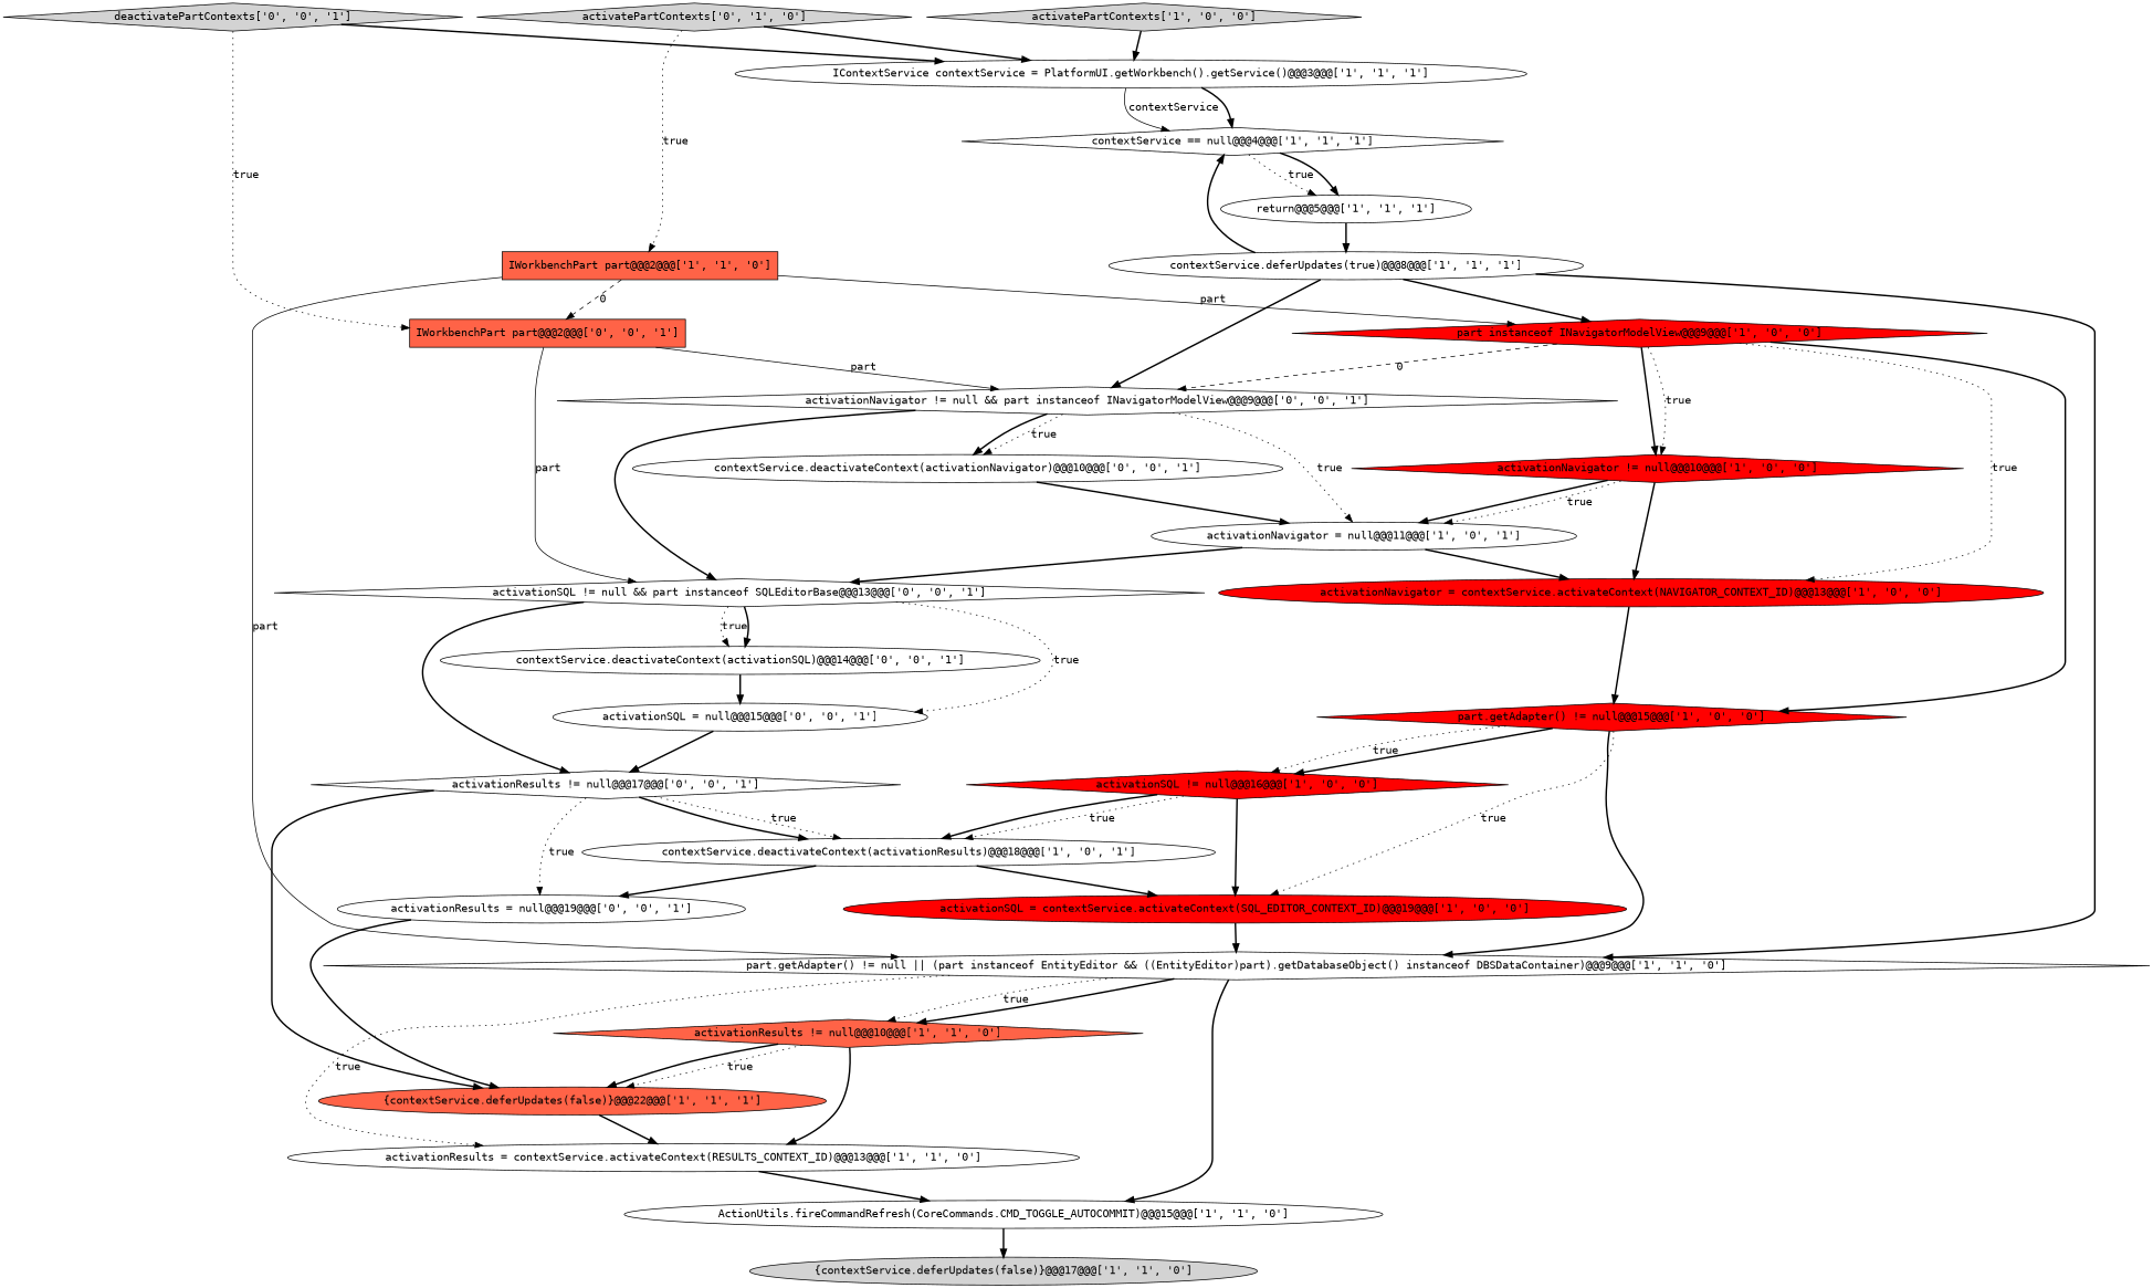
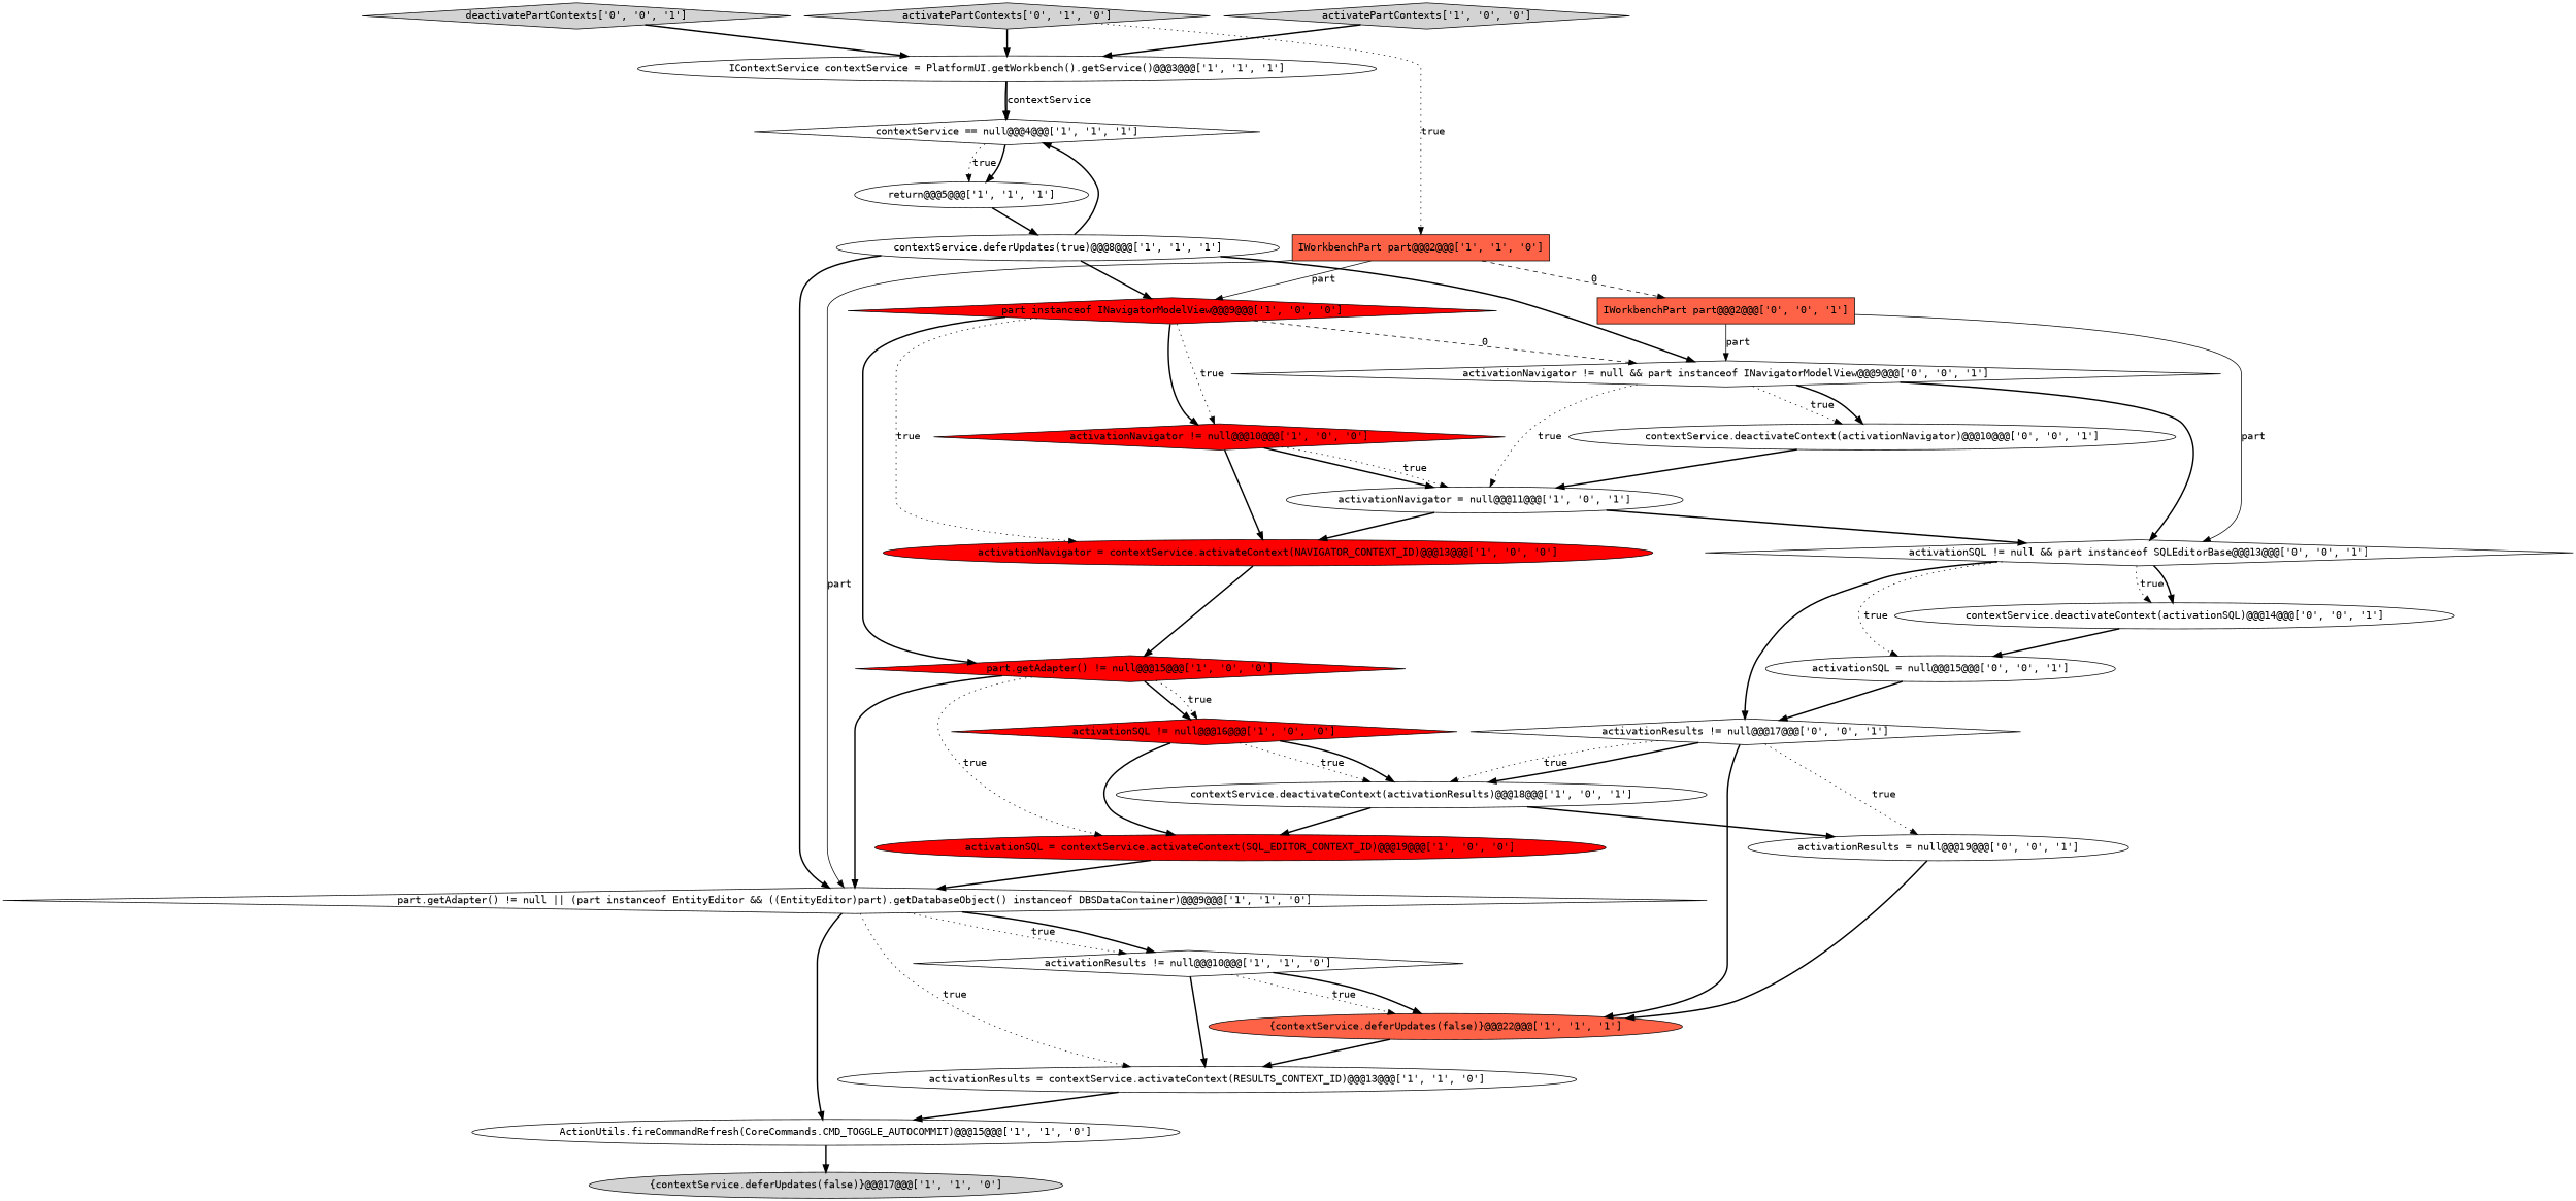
  digraph {
    fontname="DejaVu Sans Mono"
    node [fillcolor=white fontname="DejaVu Sans Mono" shape=ellipse style=filled]
    edge [fontname="DejaVu Sans Mono" style=bold]
    n1 [label="contextService == null@@@4@@@['1', '1', '1']" shape=diamond]
    n2 [label="return@@@5@@@['1', '1', '1']"]
    n3 [label="contextService.deferUpdates(true)@@@8@@@['1', '1', '1']"]
    n4 [label="part.getAdapter() != null || (part instanceof EntityEditor && ((EntityEditor)part).getDatabaseObject() instanceof DBSDataContainer)@@@9@@@['1', '1', '0']" shape=diamond]
    n5 [fillcolor=red label="part instanceof INavigatorModelView@@@9@@@['1', '0', '0']" shape=diamond]
    n6 [label="activationNavigator != null && part instanceof INavigatorModelView@@@9@@@['0', '0', '1']" shape=diamond]
    n7 [label="activationResults = contextService.activateContext(RESULTS_CONTEXT_ID)@@@13@@@['1', '1', '0']"]
    n8 [label="ActionUtils.fireCommandRefresh(CoreCommands.CMD_TOGGLE_AUTOCOMMIT)@@@15@@@['1', '1', '0']"]
-   n9 [fillcolor=tomato label="activationResults != null@@@10@@@['1', '1', '0']" shape=diamond]
+   n9 [label="activationResults != null@@@10@@@['1', '1', '0']" shape=diamond]
    n10 [fillcolor=lightgray label="{contextService.deferUpdates(false)}@@@17@@@['1', '1', '0']"]
    n11 [fillcolor=tomato label="{contextService.deferUpdates(false)}@@@22@@@['1', '1', '1']"]
    n12 [fillcolor=lightgray label="deactivatePartContexts['0', '0', '1']" shape=diamond]
    n13 [label="IContextService contextService = PlatformUI.getWorkbench().getService()@@@3@@@['1', '1', '1']"]
    n14 [fillcolor=tomato label="IWorkbenchPart part@@@2@@@['0', '0', '1']" shape=box]
    n15 [label="activationSQL != null && part instanceof SQLEditorBase@@@13@@@['0', '0', '1']" shape=diamond]
    n16 [fillcolor=lightgray label="activatePartContexts['0', '1', '0']" shape=diamond]
    n17 [fillcolor=tomato label="IWorkbenchPart part@@@2@@@['1', '1', '0']" shape=box]
    n18 [fillcolor=red label="activationNavigator != null@@@10@@@['1', '0', '0']" shape=diamond]
    n19 [fillcolor=red label="part.getAdapter() != null@@@15@@@['1', '0', '0']" shape=diamond]
    n20 [fillcolor=red label="activationNavigator = contextService.activateContext(NAVIGATOR_CONTEXT_ID)@@@13@@@['1', '0', '0']"]
    n21 [label="activationNavigator = null@@@11@@@['1', '0', '1']"]
    n22 [label="contextService.deactivateContext(activationNavigator)@@@10@@@['0', '0', '1']"]
    n23 [fillcolor=red label="activationSQL = contextService.activateContext(SQL_EDITOR_CONTEXT_ID)@@@19@@@['1', '0', '0']"]
    n24 [fillcolor=red label="activationSQL != null@@@16@@@['1', '0', '0']" shape=diamond]
    n25 [label="contextService.deactivateContext(activationSQL)@@@14@@@['0', '0', '1']"]
    n26 [label="activationSQL = null@@@15@@@['0', '0', '1']"]
    n27 [label="activationResults != null@@@17@@@['0', '0', '1']" shape=diamond]
    n28 [label="activationResults = null@@@19@@@['0', '0', '1']"]
    n29 [label="contextService.deactivateContext(activationResults)@@@18@@@['1', '0', '1']"]
    n30 [fillcolor=lightgray label="activatePartContexts['1', '0', '0']" shape=diamond]
    n1 -> n2 [label=true style=dotted]
    n1 -> n2
    n2 -> n3
    n3 -> n1
    n3 -> n4
    n3 -> n5
    n3 -> n6
    n4 -> n7 [label=true style=dotted]
    n4 -> n8
    n4 -> n9 [label=true style=dotted]
    n4 -> n9
    n5 -> n6 [label=0 style=dashed]
    n5 -> n18
    n5 -> n18 [label=true style=dotted]
    n5 -> n19
    n5 -> n20 [label=true style=dotted]
    n6 -> n15
    n6 -> n21 [label=true style=dotted]
    n6 -> n22 [label=true style=dotted]
    n6 -> n22
    n7 -> n8
    n8 -> n10
    n9 -> n7
    n9 -> n11 [label=true style=dotted]
    n9 -> n11
    n11 -> n7
    n12 -> n13
-   n12 -> n14 [label=true style=dotted]
    n13 -> n1
    n13 -> n1 [label=contextService style=solid]
    n14 -> n6 [label=part style=solid]
    n14 -> n15 [label=part style=solid]
    n15 -> n25 [label=true style=dotted]
    n15 -> n25
    n15 -> n26 [label=true style=dotted]
    n15 -> n27
    n16 -> n13
    n16 -> n17 [label=true style=dotted]
    n17 -> n4 [label=part style=solid]
    n17 -> n5 [label=part style=solid]
    n17 -> n14 [label=0 style=dashed]
    n18 -> n20
    n18 -> n21
    n18 -> n21 [label=true style=dotted]
    n19 -> n4
    n19 -> n23 [label=true style=dotted]
    n19 -> n24
    n19 -> n24 [label=true style=dotted]
    n20 -> n19
    n21 -> n15
    n21 -> n20
    n22 -> n21
    n23 -> n4
    n24 -> n23
    n24 -> n29 [label=true style=dotted]
    n24 -> n29
    n25 -> n26
    n26 -> n27
    n27 -> n11
    n27 -> n28 [label=true style=dotted]
    n27 -> n29 [label=true style=dotted]
    n27 -> n29
    n28 -> n11
    n29 -> n23
    n29 -> n28
    n30 -> n13
  }
